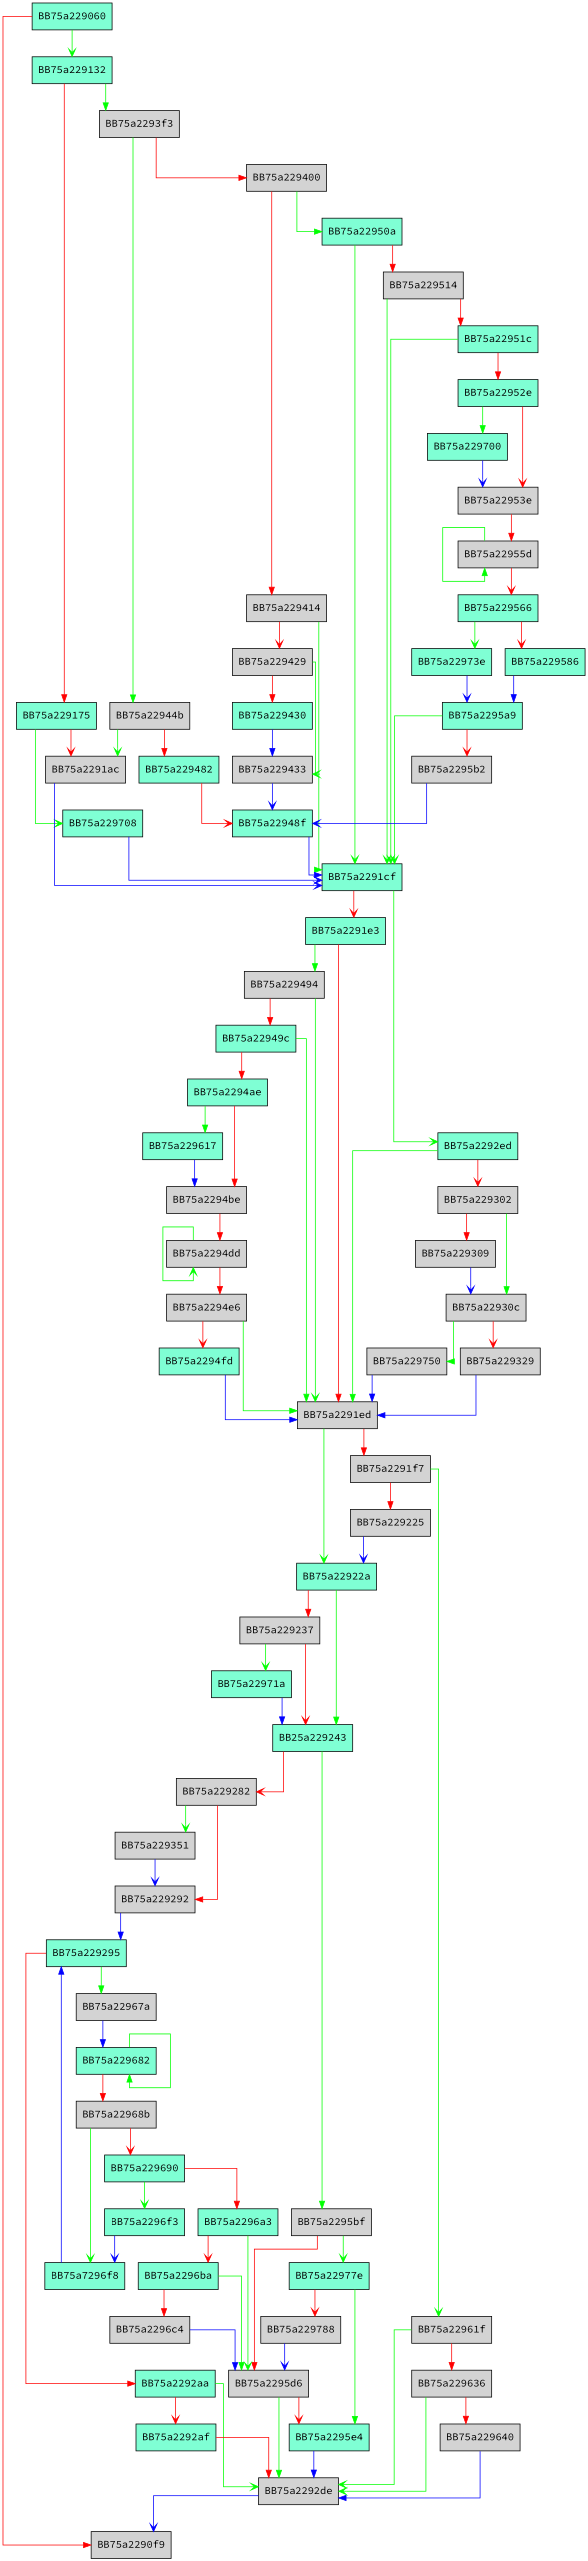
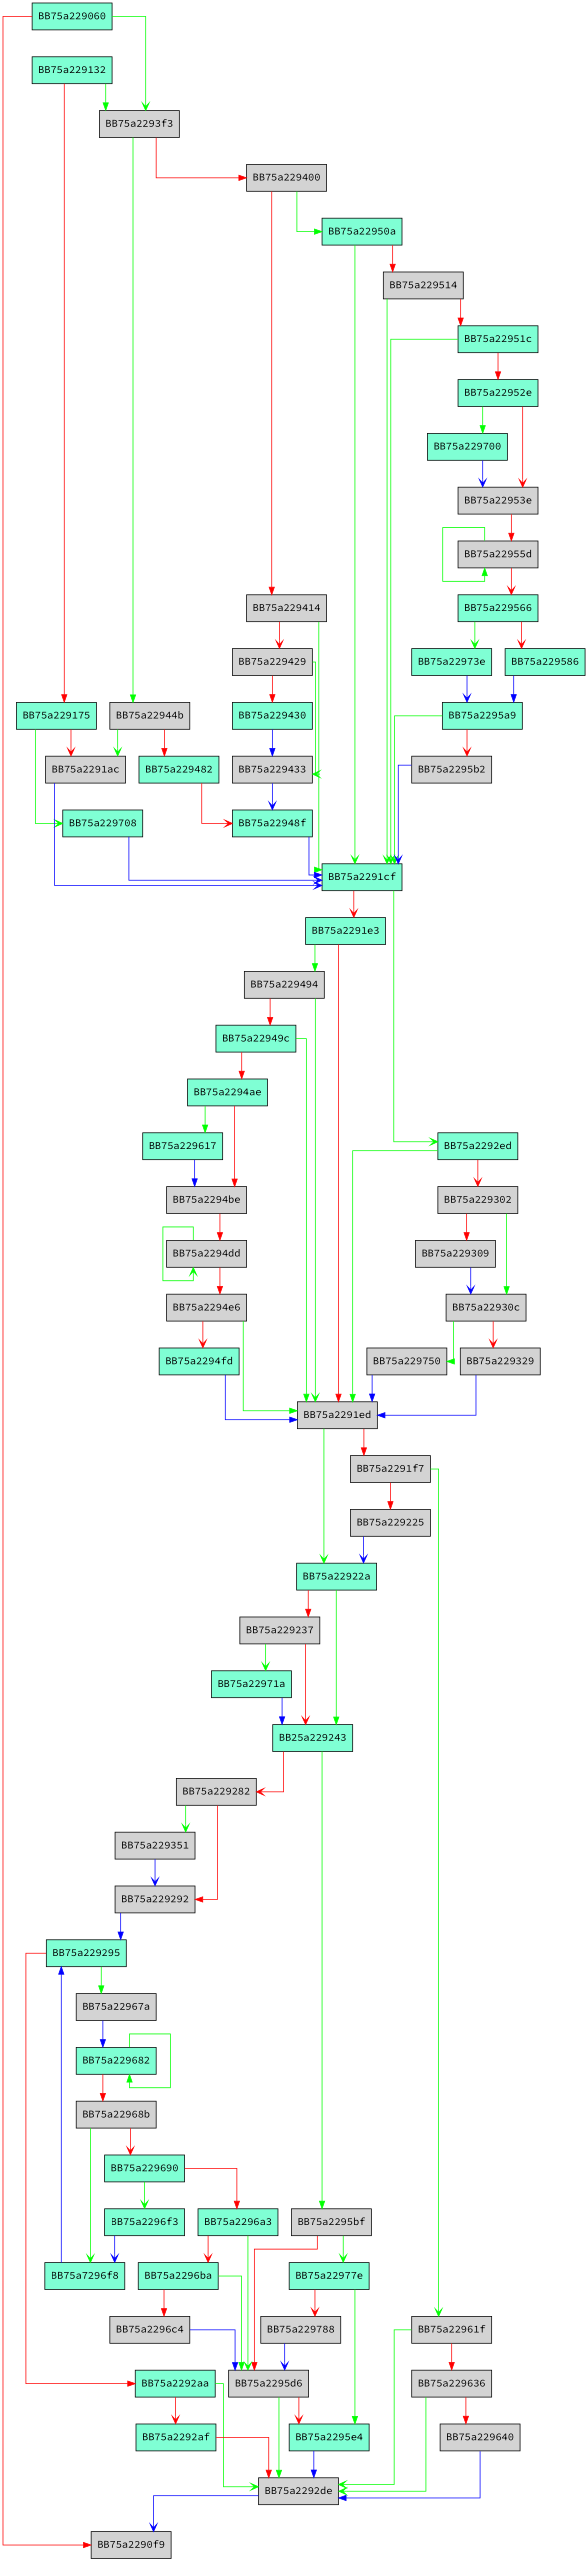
  digraph {
    fontname="Source Code Pro"
    splines=ortho
    node [fillcolor=lightgrey fontname="Source Code Pro" shape=box style=filled]
    edge [arrowhead=normal color=red fontname="Source Code Pro"]
    BB75a229060 [fillcolor=aquamarine]
    BB75a229132 [fillcolor=aquamarine]
    BB75a2290f9
    BB75a2293f3
    BB75a229175 [fillcolor=aquamarine]
    BB75a22944b
    BB75a229400
    BB75a229708 [fillcolor=aquamarine]
    BB75a2291ac
    BB75a229482 [fillcolor=aquamarine]
    BB75a22950a [fillcolor=aquamarine]
    BB75a229414
    BB75a2291cf [fillcolor=aquamarine]
    BB75a2292ed [fillcolor=aquamarine]
    BB75a2291e3 [fillcolor=aquamarine]
    BB75a2291ed
    BB75a229302
    BB75a229494
    BB75a22922a [fillcolor=aquamarine]
    BB75a2291f7
    BB75a22930c
    BB75a229309
    BB75a22949c [fillcolor=aquamarine]
    BB75a2294ae [fillcolor=aquamarine]
    n25 [fillcolor=aquamarine label=BB25a229243]
    BB75a229237
    BB75a22961f
    BB75a229225
    BB75a2295bf
    BB75a229282
    BB75a22971a [fillcolor=aquamarine]
    BB75a2292de
    BB75a229636
    BB75a229640
    BB75a22977e [fillcolor=aquamarine]
    BB75a2295d6
    BB75a229351
    BB75a229292
    BB75a229788
    BB75a2295e4 [fillcolor=aquamarine]
    BB75a229295 [fillcolor=aquamarine]
    BB75a22967a
    BB75a2292aa [fillcolor=aquamarine]
    BB75a229682 [fillcolor=aquamarine]
    BB75a2292af [fillcolor=aquamarine]
    BB75a22968b
    BB75a229750
    BB75a229329
    BB75a22948f [fillcolor=aquamarine]
    BB75a229514
    BB75a229429
    BB75a22951c [fillcolor=aquamarine]
    BB75a229433
    BB75a229430 [fillcolor=aquamarine]
    BB75a229617 [fillcolor=aquamarine]
    BB75a2294be
    BB75a2294dd
    BB75a2294e6
    BB75a2294fd [fillcolor=aquamarine]
    BB75a22952e [fillcolor=aquamarine]
    BB75a229700 [fillcolor=aquamarine]
    BB75a22953e
    BB75a22955d
    BB75a229566 [fillcolor=aquamarine]
    BB75a22973e [fillcolor=aquamarine]
    BB75a229586 [fillcolor=aquamarine]
    BB75a2295a9 [fillcolor=aquamarine]
    BB75a2295b2
    n69 [fillcolor=aquamarine label=BB75a7296f8]
    BB75a229690 [fillcolor=aquamarine]
    BB75a2296f3 [fillcolor=aquamarine]
    BB75a2296a3 [fillcolor=aquamarine]
    BB75a2296ba [fillcolor=aquamarine]
    BB75a2296c4
-   BB75a229060 -> BB75a229132 [arrowhead=vee color=green]
+   BB75a229060 -> BB75a2293f3 [arrowhead=vee color=green]
    BB75a229060 -> BB75a2290f9
    BB75a229132 -> BB75a2293f3 [color=green]
    BB75a229132 -> BB75a229175
    BB75a2293f3 -> BB75a22944b [color=green]
    BB75a2293f3 -> BB75a229400
    BB75a229175 -> BB75a229708 [arrowhead=vee color=green]
    BB75a229175 -> BB75a2291ac [arrowhead=vee]
    BB75a22944b -> BB75a2291ac [arrowhead=vee color=green]
    BB75a22944b -> BB75a229482
    BB75a229400 -> BB75a22950a [color=green]
    BB75a229400 -> BB75a229414
    BB75a229708 -> BB75a2291cf [arrowhead=vee color=blue]
    BB75a2291ac -> BB75a2291cf [arrowhead=vee color=blue]
    BB75a229482 -> BB75a22948f [arrowhead=vee]
    BB75a22950a -> BB75a2291cf [arrowhead=vee color=green]
    BB75a22950a -> BB75a229514
    BB75a229414 -> BB75a2291cf [color=green]
    BB75a229414 -> BB75a229429 [arrowhead=vee]
    BB75a2291cf -> BB75a2292ed [arrowhead=vee color=green]
    BB75a2291cf -> BB75a2291e3 [arrowhead=vee]
    BB75a2292ed -> BB75a2291ed [color=green]
    BB75a2292ed -> BB75a229302 [arrowhead=vee]
    BB75a2291e3 -> BB75a2291ed
    BB75a2291e3 -> BB75a229494 [color=green]
    BB75a2291ed -> BB75a22922a [arrowhead=vee color=green]
    BB75a2291ed -> BB75a2291f7
    BB75a229302 -> BB75a22930c [color=green]
    BB75a229302 -> BB75a229309
    BB75a229494 -> BB75a2291ed [arrowhead=vee color=green]
    BB75a229494 -> BB75a22949c
    BB75a22922a -> n25 [color=green]
    BB75a22922a -> BB75a229237
    BB75a2291f7 -> BB75a22961f [arrowhead=vee color=green]
    BB75a2291f7 -> BB75a229225
    BB75a22930c -> BB75a229750 [color=green]
    BB75a22930c -> BB75a229329 [arrowhead=vee]
    BB75a229309 -> BB75a22930c [arrowhead=vee color=blue]
    BB75a22949c -> BB75a2291ed [color=green]
    BB75a22949c -> BB75a2294ae
    BB75a2294ae -> BB75a229617 [color=green]
    BB75a2294ae -> BB75a2294be
    n25 -> BB75a2295bf [color=green]
    n25 -> BB75a229282 [arrowhead=vee]
    BB75a229237 -> n25 [arrowhead=vee]
    BB75a229237 -> BB75a22971a [arrowhead=vee color=green]
    BB75a22961f -> BB75a2292de [arrowhead=vee color=green]
    BB75a22961f -> BB75a229636
    BB75a229225 -> BB75a22922a [arrowhead=vee color=blue]
    BB75a2295bf -> BB75a22977e [arrowhead=vee color=green]
    BB75a2295bf -> BB75a2295d6
    BB75a229282 -> BB75a229351 [arrowhead=vee color=green]
    BB75a229282 -> BB75a229292
    BB75a22971a -> n25 [color=blue]
    BB75a2292de -> BB75a2290f9 [arrowhead=vee color=blue]
    BB75a229636 -> BB75a2292de [arrowhead=vee color=green]
    BB75a229636 -> BB75a229640
    BB75a229640 -> BB75a2292de [color=blue]
    BB75a22977e -> BB75a229788 [arrowhead=vee]
    BB75a22977e -> BB75a2295e4 [color=green]
    BB75a2295d6 -> BB75a2292de [color=green]
    BB75a2295d6 -> BB75a2295e4 [arrowhead=vee]
    BB75a229351 -> BB75a229292 [arrowhead=vee color=blue]
    BB75a229292 -> BB75a229295 [color=blue]
    BB75a229788 -> BB75a2295d6 [arrowhead=vee color=blue]
    BB75a2295e4 -> BB75a2292de [color=blue]
    BB75a229295 -> BB75a22967a [color=green]
    BB75a229295 -> BB75a2292aa
    BB75a22967a -> BB75a229682 [color=blue]
    BB75a2292aa -> BB75a2292de [arrowhead=vee color=green]
    BB75a2292aa -> BB75a2292af [arrowhead=vee]
    BB75a229682 -> BB75a229682 [color=green]
    BB75a229682 -> BB75a22968b
    BB75a2292af -> BB75a2292de
    BB75a22968b -> n69 [arrowhead=vee color=green]
    BB75a22968b -> BB75a229690 [arrowhead=vee]
    BB75a229750 -> BB75a2291ed [color=blue]
    BB75a229329 -> BB75a2291ed [color=blue]
    BB75a22948f -> BB75a2291cf [color=blue]
    BB75a229514 -> BB75a2291cf [arrowhead=vee color=green]
    BB75a229514 -> BB75a22951c
    BB75a229429 -> BB75a229433 [arrowhead=vee color=green]
    BB75a229429 -> BB75a229430
    BB75a22951c -> BB75a2291cf [arrowhead=vee color=green]
    BB75a22951c -> BB75a22952e
    BB75a229433 -> BB75a22948f [arrowhead=vee color=blue]
    BB75a229430 -> BB75a229433 [color=blue]
    BB75a229617 -> BB75a2294be [color=blue]
    BB75a2294be -> BB75a2294dd
    BB75a2294dd -> BB75a2294dd [arrowhead=vee color=green]
    BB75a2294dd -> BB75a2294e6
    BB75a2294e6 -> BB75a2291ed [color=green]
    BB75a2294e6 -> BB75a2294fd [arrowhead=vee]
    BB75a2294fd -> BB75a2291ed [color=blue]
    BB75a22952e -> BB75a229700 [color=green]
    BB75a22952e -> BB75a22953e [arrowhead=vee]
    BB75a229700 -> BB75a22953e [arrowhead=vee color=blue]
    BB75a22953e -> BB75a22955d
    BB75a22955d -> BB75a22955d [color=green]
    BB75a22955d -> BB75a229566 [arrowhead=vee]
    BB75a229566 -> BB75a22973e [arrowhead=vee color=green]
    BB75a229566 -> BB75a229586 [arrowhead=vee]
    BB75a22973e -> BB75a2295a9 [arrowhead=vee color=blue]
    BB75a229586 -> BB75a2295a9 [color=blue]
    BB75a2295a9 -> BB75a2291cf [arrowhead=vee color=green]
    BB75a2295a9 -> BB75a2295b2 [arrowhead=vee]
-   BB75a2295b2 -> BB75a22948f [arrowhead=vee color=blue]
+   BB75a2295b2 -> BB75a2291cf [arrowhead=vee color=blue]
    n69 -> BB75a229295 [color=blue]
    BB75a229690 -> BB75a2296f3 [arrowhead=vee color=green]
    BB75a229690 -> BB75a2296a3
    BB75a2296f3 -> n69 [arrowhead=vee color=blue]
    BB75a2296a3 -> BB75a2295d6 [arrowhead=vee color=green]
    BB75a2296a3 -> BB75a2296ba [arrowhead=vee]
    BB75a2296ba -> BB75a2295d6 [color=green]
    BB75a2296ba -> BB75a2296c4
    BB75a2296c4 -> BB75a2295d6 [color=blue]
  }
